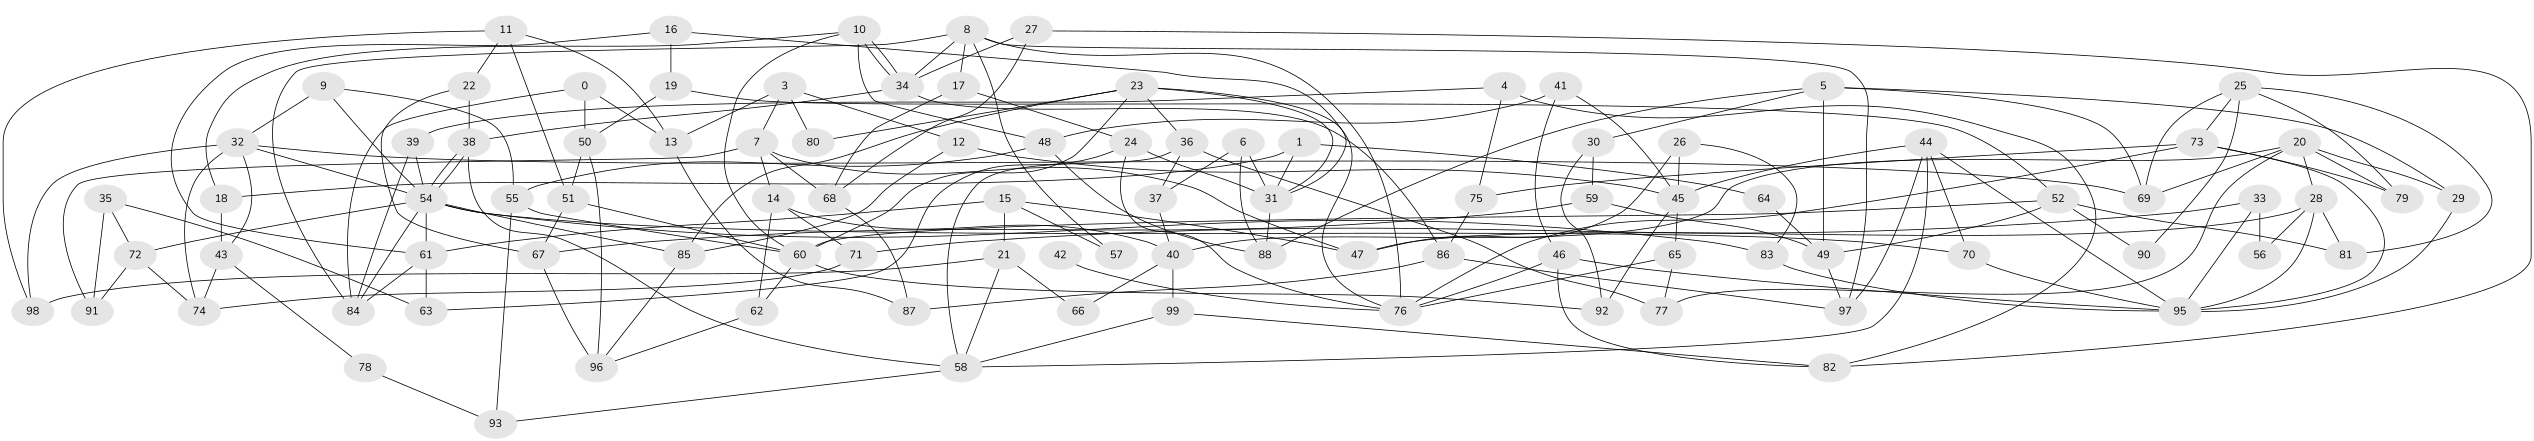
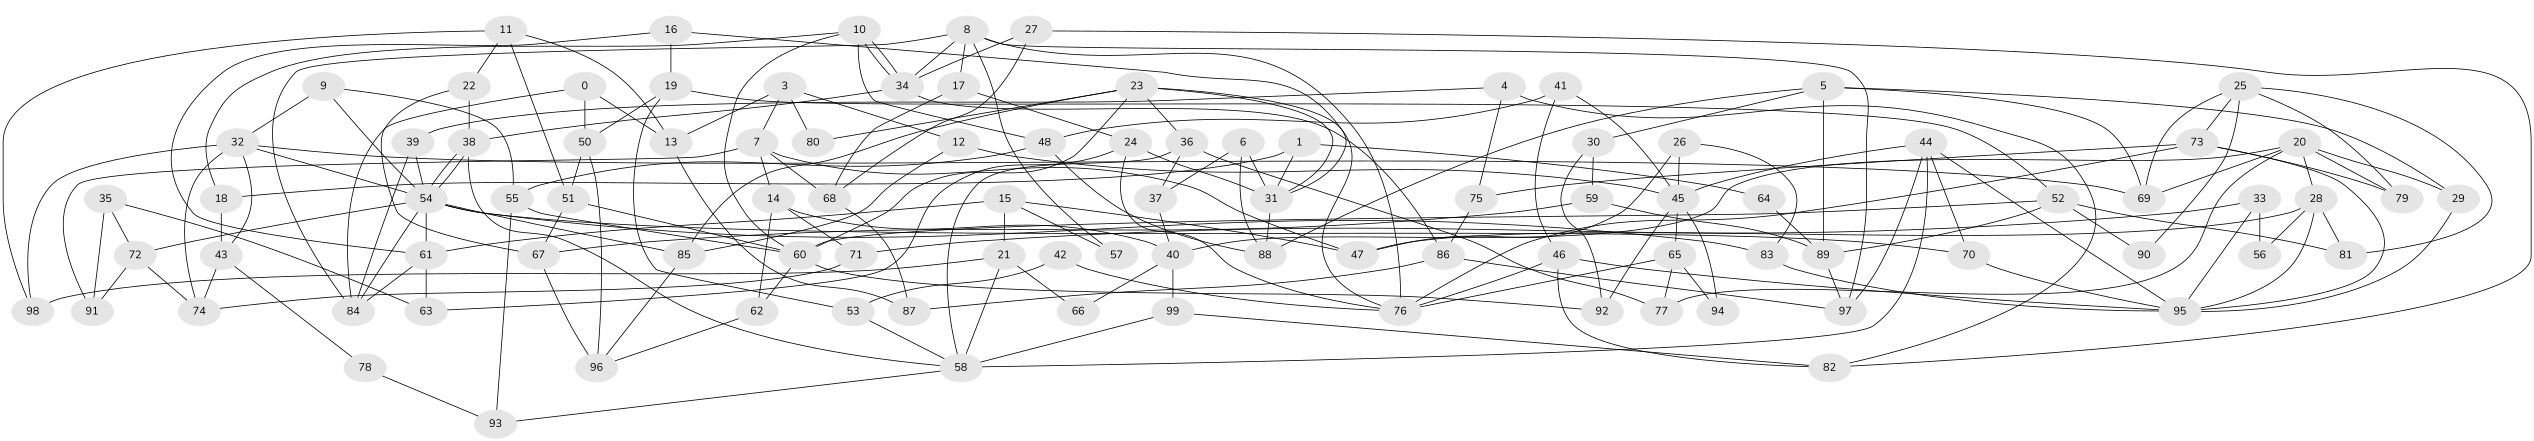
  graph {
    fontname=Nunito
    node [color=gray90 fontname=Nunito style=filled]
    edge [fontname=Nunito]
    1
    18
    31
    64
    43
    88
-   89 [label=49]
+   89
    n8 [label=0]
    13
    50
    84
    87
    51
    96
    3
    7
    12
    80
    14
    47
    68
    91
    45
    85
    4
    39
    75
    82
    54
    86
    5
    29
    30
    69
    95
    59
    92
    97
    6
    37
    40
    62
    71
    8
    17
    34
    57
    76
    24
    38
    9
    32
    55
    98
    74
    61
    83
    72
    70
    60
    93
    10
    48
    11
    22
    67
    65
+   94
    66
    n70 [label=99]
    15
    21
    58
    63
    16
    19
    52
+   53
    78
    81
    90
    20
    28
    77
    79
    56
    23
    36
    25
    73
    26
    27
    33
    35
    41
    46
    42
    44
    1 -- 18
    1 -- 31
    1 -- 64
    18 -- 43
    31 -- 88
    64 -- 89
    43 -- 74
    43 -- 78
    89 -- 97
    n8 -- 13
    n8 -- 50
    n8 -- 84
    13 -- 87
    50 -- 51
    50 -- 96
    51 -- 60
    51 -- 67
    3 -- 13
    3 -- 7
    3 -- 12
    3 -- 80
    7 -- 14
    7 -- 47
    7 -- 68
    7 -- 91
    12 -- 45
    12 -- 85
    14 -- 40
    14 -- 62
    14 -- 71
    68 -- 87
    45 -- 92
    45 -- 65
+   45 -- 94
    85 -- 96
    4 -- 39
    4 -- 75
    4 -- 82
    39 -- 84
    39 -- 54
    75 -- 86
    54 -- 84
    54 -- 85
    54 -- 61
    54 -- 83
    54 -- 72
    54 -- 70
    86 -- 87
    86 -- 97
    5 -- 88
    5 -- 89
    5 -- 29
    5 -- 30
    5 -- 69
    29 -- 95
    30 -- 59
    30 -- 92
    59 -- 89
    59 -- 67
    6 -- 31
    6 -- 88
    6 -- 37
    37 -- 40
    40 -- 66
    40 -- n70
    62 -- 96
    71 -- 74
    8 -- 84
    8 -- 97
    8 -- 17
    8 -- 34
    8 -- 57
    8 -- 76
    17 -- 68
    17 -- 24
    34 -- 86
    34 -- 38
    24 -- 31
    24 -- 76
    24 -- 63
    38 -- 54
    38 -- 54
    38 -- 58
    9 -- 54
    9 -- 32
    9 -- 55
    32 -- 43
    32 -- 54
    32 -- 69
    32 -- 98
    32 -- 74
    55 -- 60
    55 -- 93
    61 -- 84
    61 -- 63
    83 -- 95
    72 -- 91
    72 -- 74
    70 -- 95
    60 -- 92
    60 -- 62
    10 -- 18
    10 -- 34
    10 -- 34
    10 -- 60
    10 -- 48
    48 -- 88
    48 -- 55
    11 -- 13
    11 -- 51
    11 -- 98
    11 -- 22
    22 -- 38
    22 -- 67
    67 -- 96
    65 -- 76
+   65 -- 94
    65 -- 77
    n70 -- 82
    n70 -- 58
    15 -- 47
    15 -- 57
    15 -- 61
    15 -- 21
    21 -- 98
    21 -- 66
    21 -- 58
    58 -- 93
    16 -- 31
    16 -- 61
    16 -- 19
    19 -- 50
    19 -- 52
+   19 -- 53
    52 -- 89
    52 -- 60
    52 -- 81
    52 -- 90
+   53 -- 58
    78 -- 93
    20 -- 29
    20 -- 69
    20 -- 40
    20 -- 28
    20 -- 77
    20 -- 79
    28 -- 47
    28 -- 95
    28 -- 81
    28 -- 56
    23 -- 31
    23 -- 80
    23 -- 85
    23 -- 76
    23 -- 60
    23 -- 36
    36 -- 37
    36 -- 58
    36 -- 77
    25 -- 69
    25 -- 81
    25 -- 90
    25 -- 79
    25 -- 73
    73 -- 75
    73 -- 95
    73 -- 76
    73 -- 79
    26 -- 47
    26 -- 45
    26 -- 83
    27 -- 68
    27 -- 82
    27 -- 34
    33 -- 95
    33 -- 71
    33 -- 56
    35 -- 91
    35 -- 72
    35 -- 63
    41 -- 45
    41 -- 48
    41 -- 46
    46 -- 82
    46 -- 95
    46 -- 76
    42 -- 76
+   42 -- 53
    44 -- 45
    44 -- 95
    44 -- 97
    44 -- 70
    44 -- 58
  }
